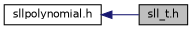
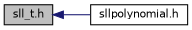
  digraph {
    rankdir=LR
    node [color=black fontname=Helvetica fontsize=10 shape=record style=filled]
    n1 [fillcolor=grey75 fontcolor=black height=0.2 label="sll_t.h" width=0.4]
    n2 [fillcolor=white height=0.2 label="sllpolynomial.h" width=0.4]
-   n2 -> n1 [color=midnightblue dir=back fontname=Helvetica fontsize=10 labelfontname=Helvetica labelfontsize=10 style=solid]
+   n1 -> n2 [color=midnightblue dir=back fontname=Helvetica fontsize=10 labelfontname=Helvetica labelfontsize=10 style=solid]
  }
